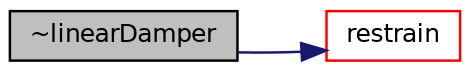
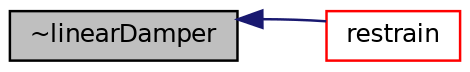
  digraph {
    rankdir=LR
    node [fontname=Helvetica fontsize=10 shape=record]
    n1 [color=black fillcolor=grey75 fontcolor=black height=0.2 label="~linearDamper" style=filled width=0.4]
    n2 [color=red height=0.2 label=restrain width=0.4]
-   n1 -> n2 [color=midnightblue fontname=Helvetica fontsize=10 labelfontname=Helvetica labelfontsize=10 style=solid]
+   n2 -> n1 [color=midnightblue fontname=Helvetica fontsize=10 labelfontname=Helvetica labelfontsize=10 style=solid]
  }
